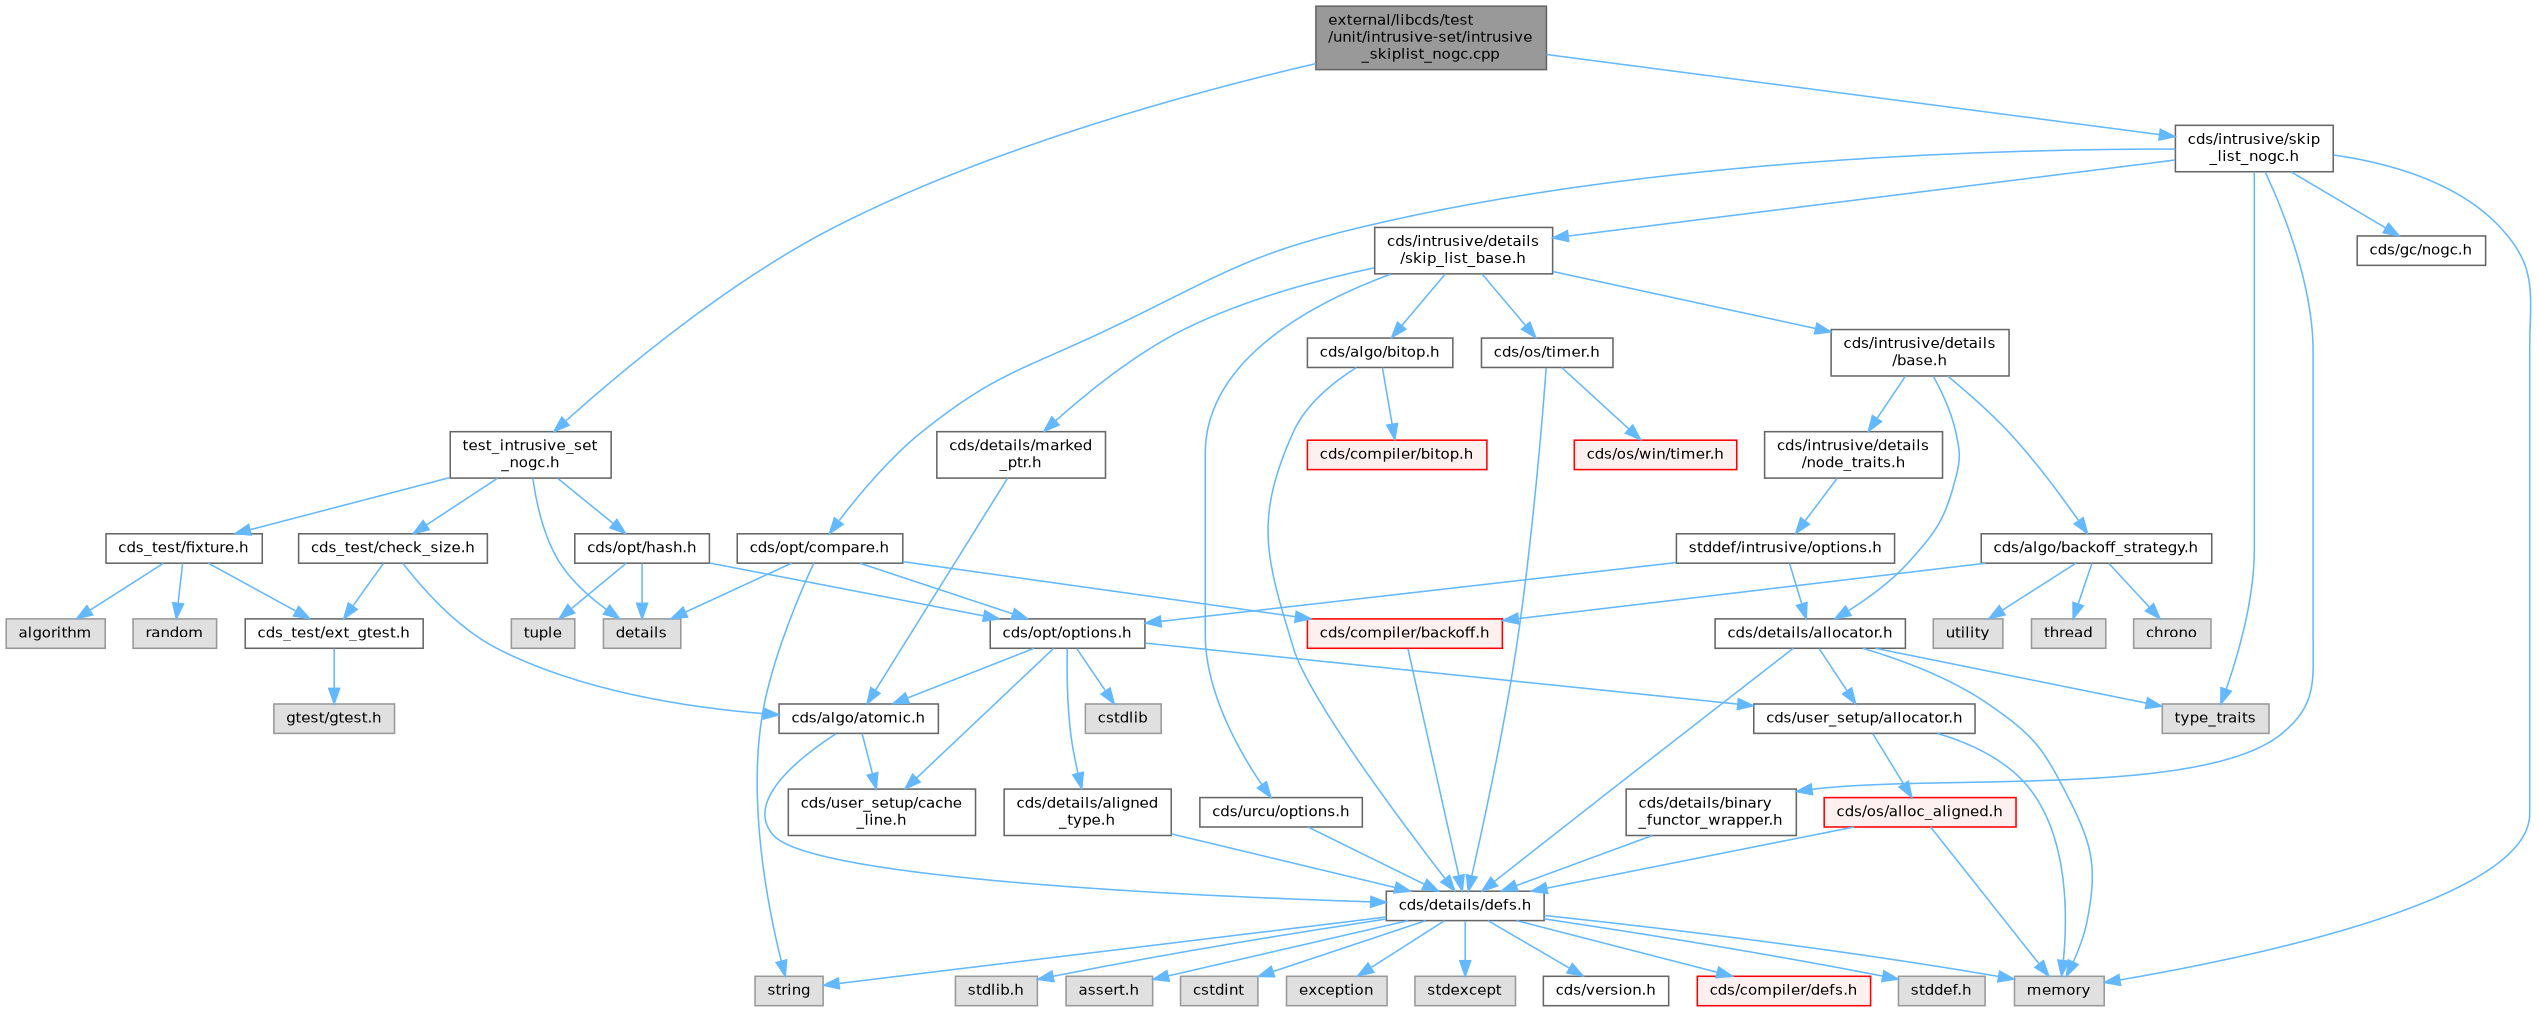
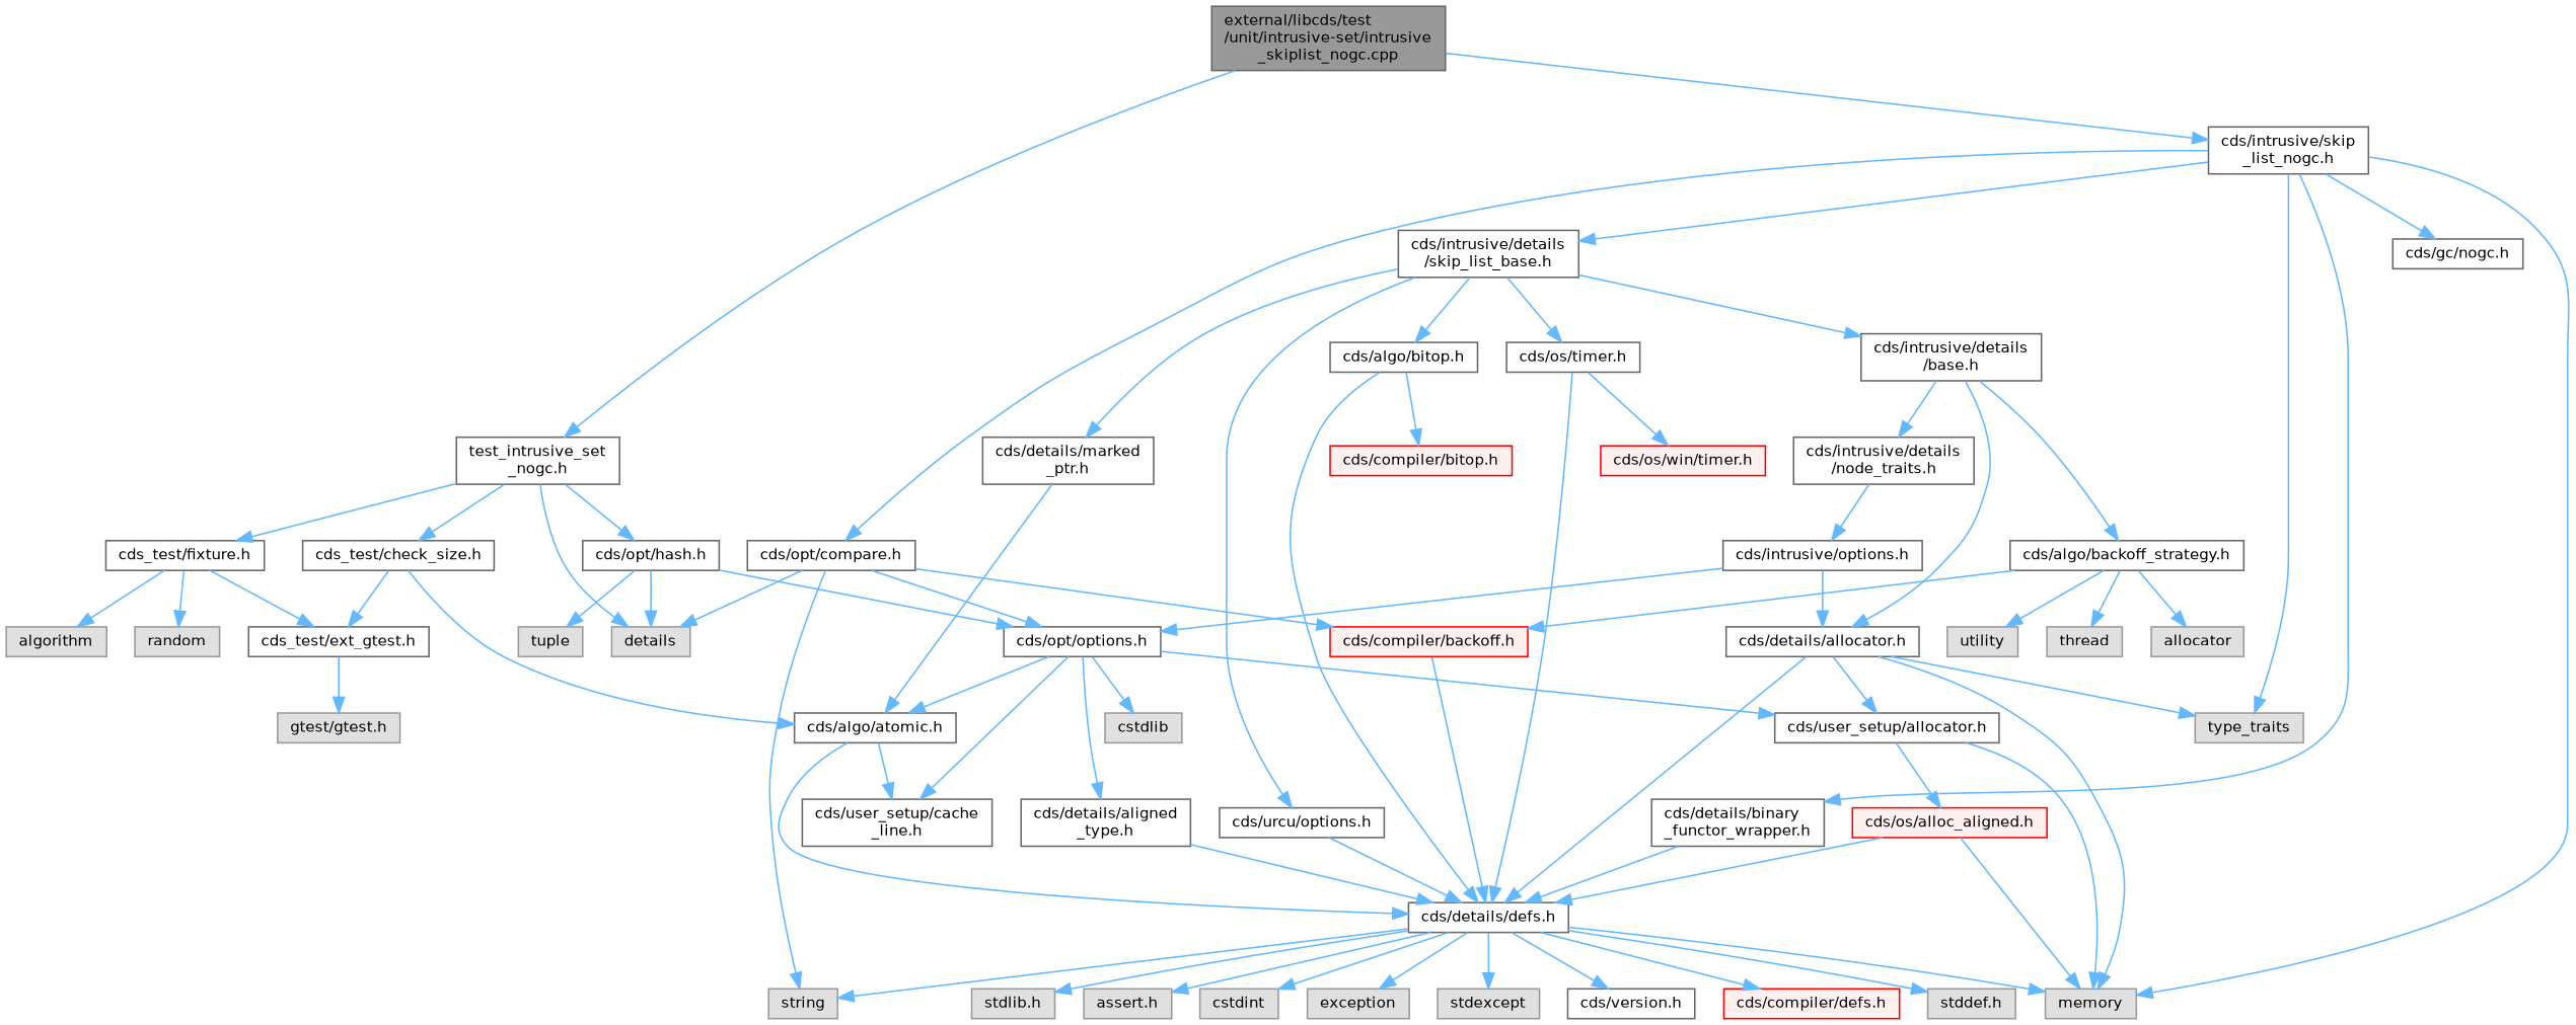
  digraph {
    node [color=grey40 fillcolor=white fontname=Helvetica fontsize=10 shape=box style=filled]
    edge [color=steelblue1 fontname=Helvetica fontsize=10 labelfontname=Helvetica labelfontsize=10 style=solid]
    n1 [color=gray40 fillcolor=grey60 fontcolor=black height=0.2 label="external/libcds/test\l/unit/intrusive-set/intrusive\l_skiplist_nogc.cpp" width=0.4]
    n2 [height=0.2 label="test_intrusive_set\l_nogc.h" width=0.4]
    n3 [height=0.2 label="cds/intrusive/skip\l_list_nogc.h" width=0.4]
    n4 [height=0.2 label="cds_test/check_size.h" width=0.4]
    n5 [height=0.2 label="cds_test/fixture.h" width=0.4]
    n6 [height=0.2 label="cds/opt/hash.h" width=0.4]
    n7 [color=grey60 fillcolor="#E0E0E0" height=0.2 label=details width=0.4]
    n8 [color=grey60 fillcolor="#E0E0E0" height=0.2 label=memory width=0.4]
    n9 [color=grey60 fillcolor="#E0E0E0" height=0.2 label=type_traits width=0.4]
    n10 [height=0.2 label="cds/gc/nogc.h" width=0.4]
    n11 [height=0.2 label="cds/intrusive/details\l/skip_list_base.h" width=0.4]
    n12 [height=0.2 label="cds/opt/compare.h" width=0.4]
    n13 [height=0.2 label="cds/details/binary\l_functor_wrapper.h" width=0.4]
    n14 [height=0.2 label="cds_test/ext_gtest.h" width=0.4]
    n15 [height=0.2 label="cds/algo/atomic.h" width=0.4]
    n16 [color=grey60 fillcolor="#E0E0E0" height=0.2 label=algorithm width=0.4]
    n17 [color=grey60 fillcolor="#E0E0E0" height=0.2 label=random width=0.4]
    n18 [color=grey60 fillcolor="#E0E0E0" height=0.2 label=tuple width=0.4]
    n19 [height=0.2 label="cds/opt/options.h" width=0.4]
    n20 [color=grey60 fillcolor="#E0E0E0" height=0.2 label="gtest/gtest.h" width=0.4]
    n21 [height=0.2 label="cds/details/defs.h" width=0.4]
    n22 [height=0.2 label="cds/user_setup/cache\l_line.h" width=0.4]
    n23 [color=grey60 fillcolor="#E0E0E0" height=0.2 label="stddef.h" width=0.4]
    n24 [color=grey60 fillcolor="#E0E0E0" height=0.2 label="stdlib.h" width=0.4]
    n25 [color=grey60 fillcolor="#E0E0E0" height=0.2 label="assert.h" width=0.4]
    n26 [color=grey60 fillcolor="#E0E0E0" height=0.2 label=cstdint width=0.4]
    n27 [color=grey60 fillcolor="#E0E0E0" height=0.2 label=exception width=0.4]
    n28 [color=grey60 fillcolor="#E0E0E0" height=0.2 label=stdexcept width=0.4]
    n29 [color=grey60 fillcolor="#E0E0E0" height=0.2 label=string width=0.4]
    n30 [height=0.2 label="cds/version.h" width=0.4]
    n31 [color=red fillcolor="#FFF0F0" height=0.2 label="cds/compiler/defs.h" width=0.4]
    n32 [color=grey60 fillcolor="#E0E0E0" height=0.2 label=cstdlib width=0.4]
    n33 [height=0.2 label="cds/details/aligned\l_type.h" width=0.4]
    n34 [height=0.2 label="cds/user_setup/allocator.h" width=0.4]
    n35 [color=red fillcolor="#FFF0F0" height=0.2 label="cds/os/alloc_aligned.h" width=0.4]
    n36 [height=0.2 label="cds/intrusive/details\l/base.h" width=0.4]
    n37 [height=0.2 label="cds/details/marked\l_ptr.h" width=0.4]
    n38 [height=0.2 label="cds/algo/bitop.h" width=0.4]
    n39 [height=0.2 label="cds/os/timer.h" width=0.4]
    n40 [height=0.2 label="cds/urcu/options.h" width=0.4]
    n41 [color=red fillcolor="#FFF0F0" height=0.2 label="cds/compiler/backoff.h" width=0.4]
    n42 [height=0.2 label="cds/intrusive/details\l/node_traits.h" width=0.4]
    n43 [height=0.2 label="cds/details/allocator.h" width=0.4]
    n44 [height=0.2 label="cds/algo/backoff_strategy.h" width=0.4]
    n45 [color=red fillcolor="#FFF0F0" height=0.2 label="cds/compiler/bitop.h" width=0.4]
    n46 [color=red fillcolor="#FFF0F0" height=0.2 label="cds/os/win/timer.h" width=0.4]
-   n47 [height=0.2 label="stddef/intrusive/options.h" width=0.4]
+   n47 [height=0.2 label="cds/intrusive/options.h" width=0.4]
    n48 [color=grey60 fillcolor="#E0E0E0" height=0.2 label=utility width=0.4]
    n49 [color=grey60 fillcolor="#E0E0E0" height=0.2 label=thread width=0.4]
-   n50 [color=grey60 fillcolor="#E0E0E0" height=0.2 label=chrono width=0.4]
+   n50 [color=grey60 fillcolor="#E0E0E0" height=0.2 label=allocator width=0.4]
    n1 -> n2
    n1 -> n3
    n2 -> n4
    n2 -> n5
    n2 -> n6
    n2 -> n7
    n3 -> n8
    n3 -> n9
    n3 -> n10
    n3 -> n11
    n3 -> n12
    n3 -> n13
    n4 -> n14
    n4 -> n15
    n5 -> n14
    n5 -> n16
    n5 -> n17
    n6 -> n7
    n6 -> n18
    n6 -> n19
    n11 -> n36
    n11 -> n37
    n11 -> n38
    n11 -> n39
    n11 -> n40
    n12 -> n7
    n12 -> n19
    n12 -> n29
    n12 -> n41
    n13 -> n21
    n14 -> n20
    n15 -> n21
    n15 -> n22
    n19 -> n15
    n19 -> n22
    n19 -> n32
    n19 -> n33
    n19 -> n34
    n21 -> n8
    n21 -> n23
    n21 -> n24
    n21 -> n25
    n21 -> n26
    n21 -> n27
    n21 -> n28
    n21 -> n29
    n21 -> n30
    n21 -> n31
    n33 -> n21
    n34 -> n8
    n34 -> n35
    n35 -> n8
    n35 -> n21
    n36 -> n42
    n36 -> n43
    n36 -> n44
    n37 -> n15
    n38 -> n21
    n38 -> n45
    n39 -> n21
    n39 -> n46
    n40 -> n21
    n41 -> n21
    n42 -> n47
    n43 -> n8
    n43 -> n9
    n43 -> n21
    n43 -> n34
    n44 -> n41
    n44 -> n48
    n44 -> n49
    n44 -> n50
    n47 -> n19
    n47 -> n43
  }
